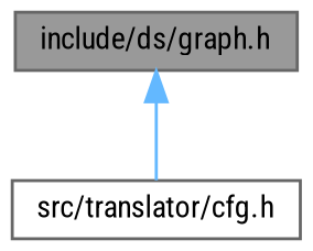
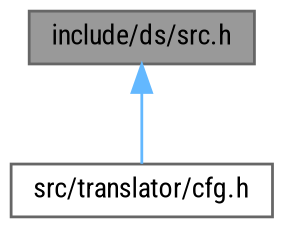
  digraph {
    fontname="Roboto Condensed"
    node [fontname="Roboto Condensed" fontsize=10 shape=box style=filled]
-   n1 [color=gray40 fillcolor=grey60 fontcolor=black height=0.2 label="include/ds/graph.h" width=0.4]
+   n1 [color=gray40 fillcolor=grey60 fontcolor=black height=0.2 label="include/ds/src.h" width=0.4]
    n2 [color=grey40 fillcolor=white height=0.2 label="src/translator/cfg.h" width=0.4]
    n1 -> n2 [color=steelblue1 dir=back fontname="Roboto Condensed" fontsize=10 labelfontname=Helvetica labelfontsize=10 style=solid]
  }
